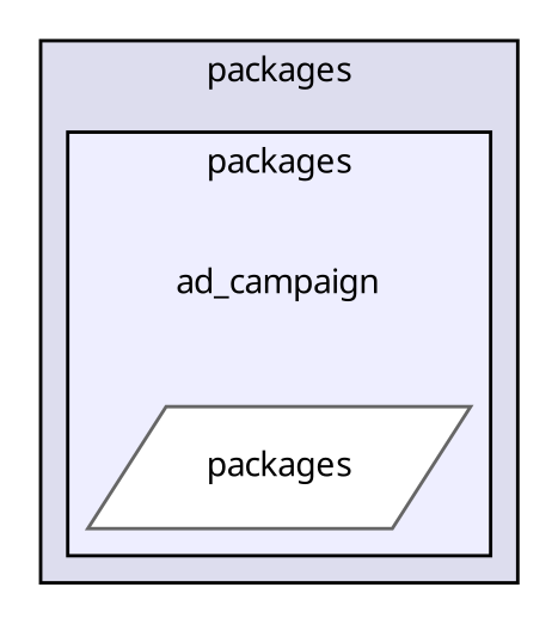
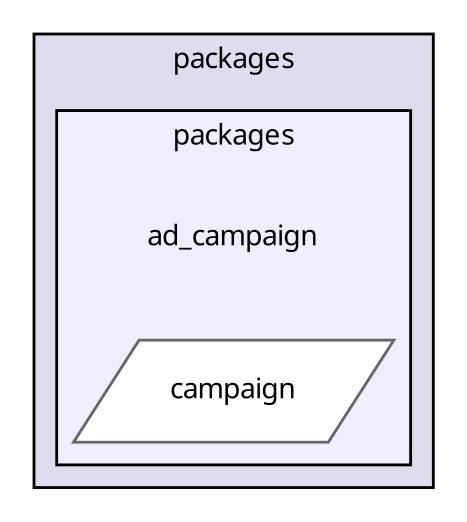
  digraph {
    compound=true
    rankdir=LR
    node [fontname="FreeSans.ttf" fontsize=10 color=gray40]
    n1 [label=ad_campaign shape=plaintext]
-   n2 [fillcolor=white label=packages shape=parallelogram style=filled]
+   n2 [fillcolor=white label=campaign shape=parallelogram style=filled]
    subgraph cluster_1 {
      bgcolor="#ddddee"
      fontname="FreeSans.ttf"
      fontsize=10
      label=packages
      pencolor=black
      subgraph cluster_2 {
        bgcolor="#eeeeff"
        fontname="FreeSans.ttf"
        fontsize=10
        pencolor=black
        n1
        n2
      }
    }
  }
